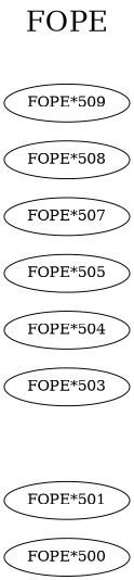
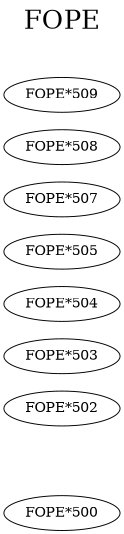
  digraph {
    fontsize=27
    label=FOPE
    labelloc=t
    rankdir=LR
    "FOPE*500"
-   "FOPE*501"
+   "FOPE*502"
    "FOPE*503"
    "FOPE*504"
    "FOPE*505"
    "FOPE*507"
    "FOPE*508"
    "FOPE*509"
  }
